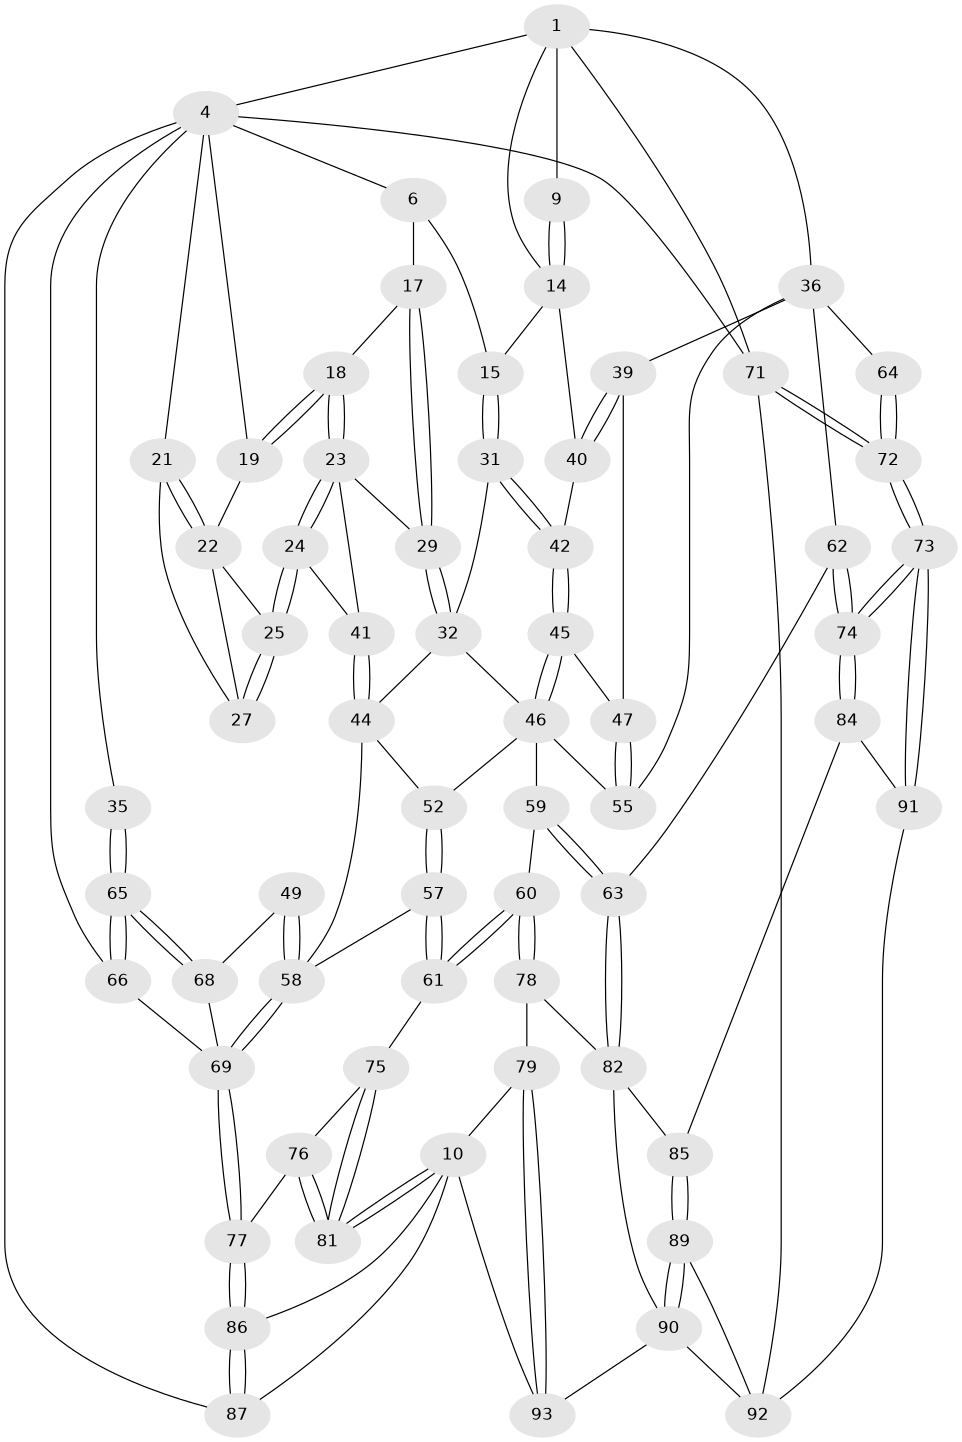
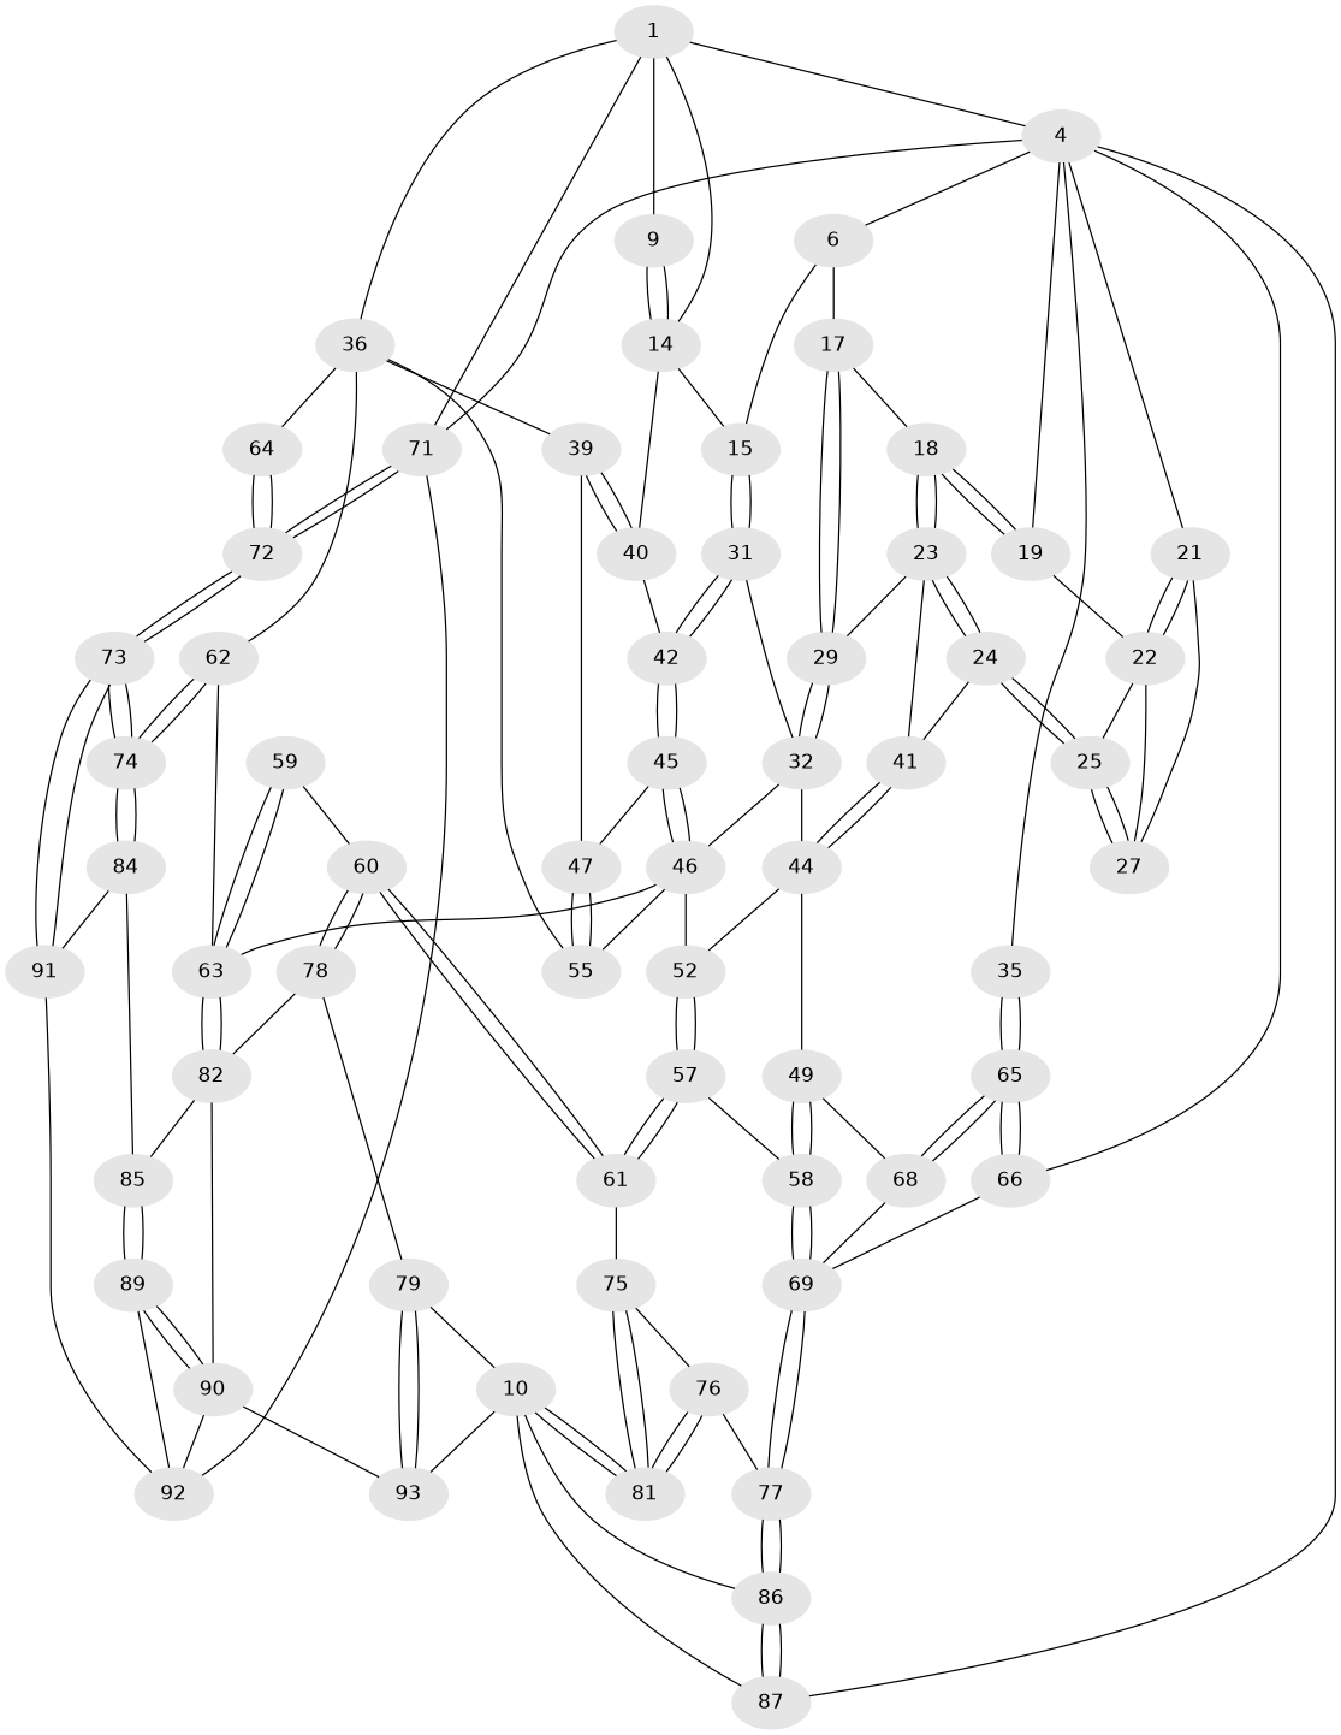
  graph {
    fontname="DejaVu Sans"
    node [color=gray90 fontname="DejaVu Sans" style=filled]
    edge [fontname="DejaVu Sans"]
    1 [super="+2+8"]
    4 [super="+5+20+67"]
    9
    14 [super="+28"]
    36 [super="+37"]
    71
    6 [super="+11"]
    19
    21
    35
    66
    87
    15
    40
    39
    55
    62
    64
    72
    92 [super="+96"]
    17
    22 [super="+26"]
    27
    65
    69 [super="+70"]
    31
    18
    29
    42
    32 [super="+43"]
    23 [super="+30"]
    24 [super="+33"]
    41
    25
    44 [super="+48"]
    46 [super="+51"]
    45
    49 [super="+50"]
    52
    59
    58
    68
    47
    63
    74
    57
    60
    61
    75
    77
    78
    82 [super="+83"]
    79
    76
    81
    84
    85
    90 [super="+95"]
    73
    86
    91
    n62 [label=10 super="+88"]
    93
    89
    1 -- 4
    1 -- 9
    1 -- 14
    1 -- 36
    1 -- 71
    4 -- 71
    4 -- 6
    4 -- 19
    4 -- 21
    4 -- 35
    4 -- 66
    4 -- 87
    9 -- 14
    9 -- 14
    14 -- 15
    14 -- 40
    36 -- 39
    36 -- 55
    36 -- 62
    36 -- 64 [weight=2]
    71 -- 72
    71 -- 72
    71 -- 92
    6 -- 15
    6 -- 17
    19 -- 22
    21 -- 22
    21 -- 22
    21 -- 27
    35 -- 65
    35 -- 65
    66 -- 69
    15 -- 31
    15 -- 31
    40 -- 42
    39 -- 40
    39 -- 40
    39 -- 47
    62 -- 63
    62 -- 74
    62 -- 74
    64 -- 72
    64 -- 72
    72 -- 73
    72 -- 73
    17 -- 18
    17 -- 29
    17 -- 29
    22 -- 27
    22 -- 25
    65 -- 66
    65 -- 66
    65 -- 68
    65 -- 68
    69 -- 77
    69 -- 77
    31 -- 42
    31 -- 42
    31 -- 32
    18 -- 19
    18 -- 19
    18 -- 23
    18 -- 23
    29 -- 32
    29 -- 32
    42 -- 45
    42 -- 45
    32 -- 44
    32 -- 46
    23 -- 29
    23 -- 24
    23 -- 24
    23 -- 41
    24 -- 41
    24 -- 25
    24 -- 25
    41 -- 44
    41 -- 44
    25 -- 27
    25 -- 27
-   44 -- 58
+   44 -- 49
    44 -- 52
    46 -- 55
    46 -- 52
-   46 -- 59
+   46 -- 63
    45 -- 46
    45 -- 46
    45 -- 47
    49 -- 58
    49 -- 58
    49 -- 68
    52 -- 57
    52 -- 57
    59 -- 63
    59 -- 63
    59 -- 60
    58 -- 69
    58 -- 69
    68 -- 69
    47 -- 55
    47 -- 55
    63 -- 82
    63 -- 82
    74 -- 84
    74 -- 84
    57 -- 58
    57 -- 61
    57 -- 61
    60 -- 61
    60 -- 61
    60 -- 78
    60 -- 78
    61 -- 75
    75 -- 76
    75 -- 81
    75 -- 81
    77 -- 86
    77 -- 86
    78 -- 82
    78 -- 79
    82 -- 85
    82 -- 90
    79 -- n62
    79 -- 93
    79 -- 93
    76 -- 77
    76 -- 81
    76 -- 81
    84 -- 85
    84 -- 91
    85 -- 89
    85 -- 89
    90 -- 92
    90 -- 93
    73 -- 74
    73 -- 74
    73 -- 91
    73 -- 91
    86 -- 87
    86 -- 87
    91 -- 92
    n62 -- 87
    n62 -- 81
    n62 -- 81
    n62 -- 86
    n62 -- 93
    89 -- 92
    89 -- 90
    89 -- 90
  }
